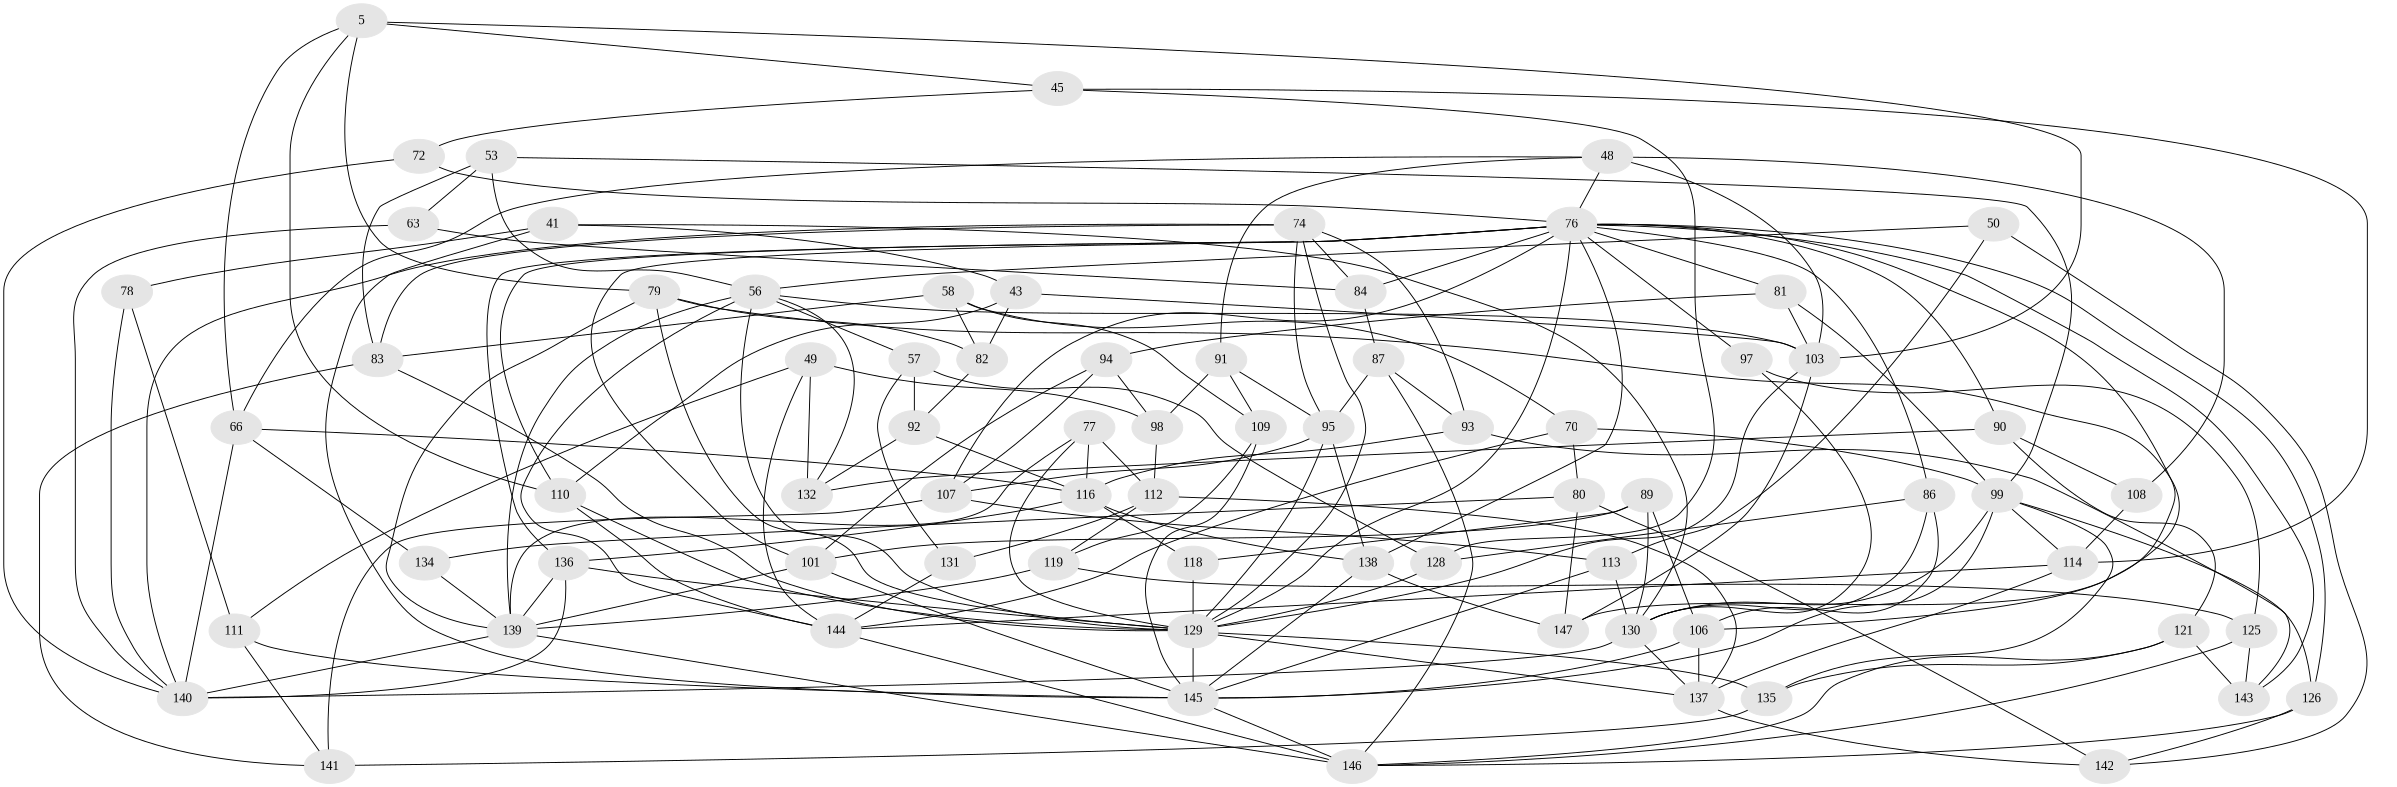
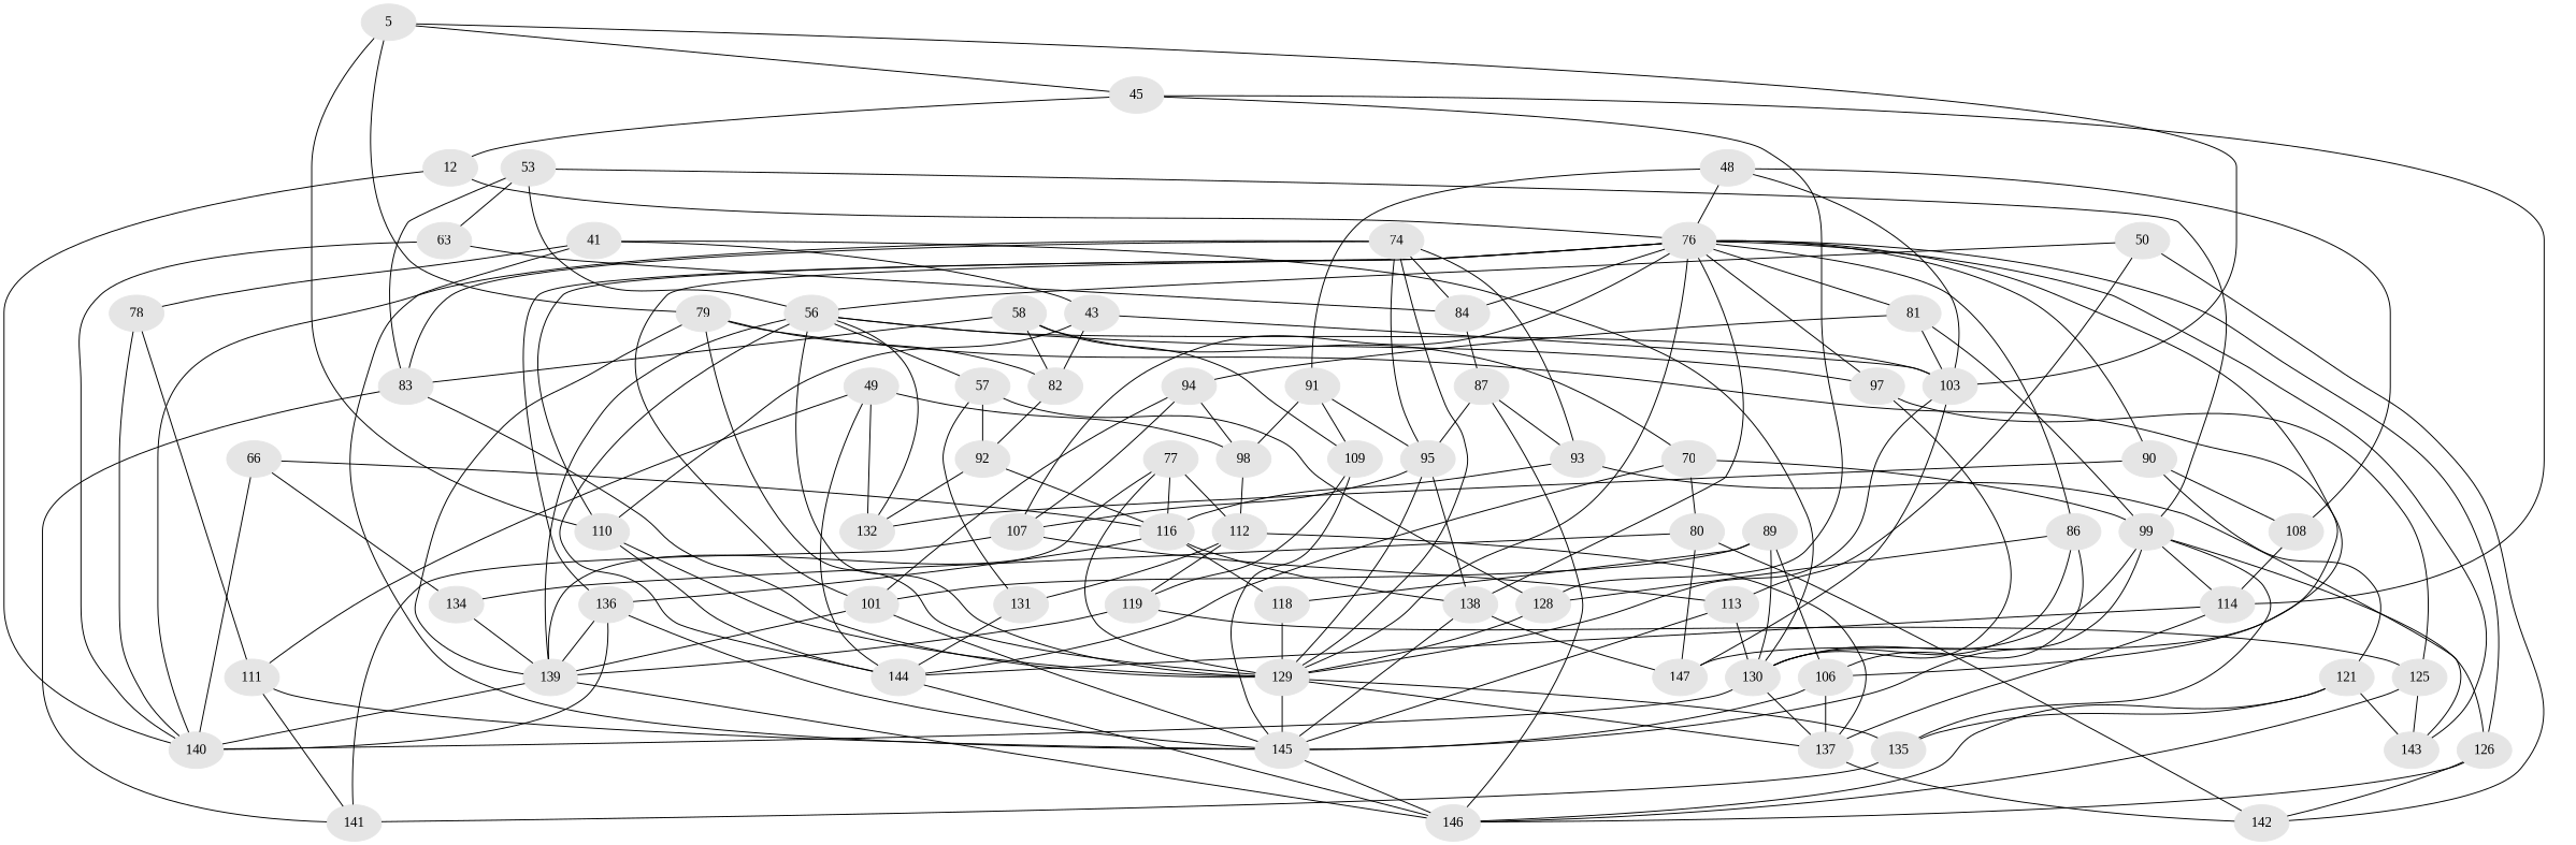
  graph {
    fontname="Liberation Serif"
    node [color=gray90 fontname="Liberation Serif" style=filled]
    edge [fontname="Liberation Serif"]
    5 [super="+2"]
    45
    66 [super="+16+47"]
    79 [super="+55"]
    103 [super="+96"]
    110 [super="+59"]
-   72
+   72 [label=12]
    114 [super="+36"]
    128
    134
    140 [super="+68+115"]
    116 [super="+10+23+88"]
    82
    129 [super="+14+67+122"]
    139 [super="+30+71+75+52+100"]
    106 [super="+105"]
    147
    144 [super="+8"]
    41 [super="+31"]
    43
    78
    130 [super="+54"]
    145 [super="+18+127+117"]
    111
    137 [super="+33+120"]
    146 [super="+73"]
    92
    76 [super="+69+42"]
    48 [super="+19"]
    91
    108
    97
    84 [super="+44"]
    81
    86
    90
    107 [super="+61"]
    126
    136 [super="+17+124"]
    138 [super="+133"]
    143
    101
    98
    109
    95 [super="+35"]
    49
    132
    112 [super="+39"]
    141
    56 [super="+32+11+46"]
    57
    50
    113
    142
    53
    63
    83 [super="+38"]
    99 [super="+1+4"]
    135
    131
    125
    58
    70
    80
    119
    87
    118
    74 [super="+3+60"]
    93
    94
    121
    77 [super="+40"]
    89
    5 -- 45
-   5 -- 66
    5 -- 79 [weight=2]
    5 -- 103
    5 -- 110
    45 -- 72
    45 -- 114
    45 -- 128
    66 -- 134
    66 -- 140 [weight=3]
    66 -- 116 [weight=2]
    79 -- 82
    79 -- 129
    79 -- 139
    79 -- 106
    103 -- 129
    103 -- 147
    110 -- 129
    110 -- 144 [weight=2]
    72 -- 140 [weight=2]
    72 -- 76
    114 -- 144
    114 -- 137 [weight=2]
    128 -- 129
    134 -- 139
    116 -- 136 [weight=3]
    116 -- 138
    116 -- 118
    82 -- 92
    129 -- 145 [weight=3]
    129 -- 137 [weight=2]
    129 -- 135
    139 -- 140
    139 -- 146 [weight=2]
    106 -- 145
    106 -- 137 [weight=2]
    144 -- 146
    41 -- 43
    41 -- 78 [weight=2]
    41 -- 130
    41 -- 145 [weight=2]
    43 -- 103
    43 -- 110
    43 -- 82
    78 -- 140
    78 -- 111
    130 -- 140
    130 -- 137
    145 -- 146
    111 -- 145
    111 -- 141
    137 -- 142
    92 -- 116
    92 -- 132
    76 -- 110
    76 -- 129 [weight=2]
    76 -- 147
    76 -- 97
    76 -- 84
    76 -- 81
    76 -- 86
    76 -- 90
    76 -- 107
    76 -- 126
    76 -- 136 [weight=2]
    76 -- 138
    76 -- 143
    76 -- 101
-   48 -- 66
    48 -- 103
    48 -- 76
    48 -- 91
    48 -- 108 [weight=2]
    91 -- 98
    91 -- 109
    91 -- 95
    108 -- 114
    97 -- 130
    97 -- 125
    84 -- 87
    81 -- 103
    81 -- 99
    81 -- 94
    86 -- 128
    86 -- 106
    86 -- 130
    90 -- 108
    90 -- 132
    90 -- 121
    107 -- 141
    107 -- 113
    126 -- 146
    126 -- 142
    136 -- 140 [weight=2]
    136 -- 139 [weight=3]
-   136 -- 129 [weight=2]
+   136 -- 145 [weight=2]
    138 -- 147
    138 -- 145 [weight=2]
    101 -- 139
    101 -- 145
    98 -- 112
    109 -- 145
    109 -- 119
    95 -- 129 [weight=2]
    95 -- 107 [weight=2]
    95 -- 138
    49 -- 144
    49 -- 111
    49 -- 98
    49 -- 132
    112 -- 137 [weight=2]
    112 -- 131
    112 -- 119
    56 -- 103 [weight=2]
    56 -- 129 [weight=2]
    56 -- 139 [weight=2]
    56 -- 144
+   56 -- 97
    56 -- 132
    56 -- 57
    57 -- 128
    57 -- 92
    57 -- 131
    50 -- 56
    50 -- 113
    50 -- 142
    113 -- 130
    113 -- 145
    53 -- 56
    53 -- 63
    53 -- 83
    53 -- 99
    63 -- 140
    63 -- 84 [weight=2]
    83 -- 129
    83 -- 141
    99 -- 114
    99 -- 130
    99 -- 145
    99 -- 126
    99 -- 135
    135 -- 141
    131 -- 144
    125 -- 146
    125 -- 143
    58 -- 82
    58 -- 109
    58 -- 83
    58 -- 70
    70 -- 144
    70 -- 99
    70 -- 80
    80 -- 134
    80 -- 147
    80 -- 142
    119 -- 139
    119 -- 125
    87 -- 146
    87 -- 95
    87 -- 93
    118 -- 129 [weight=2]
    74 -- 140
    74 -- 129
    74 -- 84 [weight=2]
    74 -- 95
    74 -- 83 [weight=2]
    74 -- 93
    93 -- 116
    93 -- 143
    94 -- 107
    94 -- 101
    94 -- 98
    121 -- 146
    121 -- 143
    121 -- 135
    77 -- 116
    77 -- 129 [weight=2]
    77 -- 139 [weight=2]
    77 -- 112
    89 -- 106
    89 -- 130
    89 -- 101
    89 -- 118
  }
